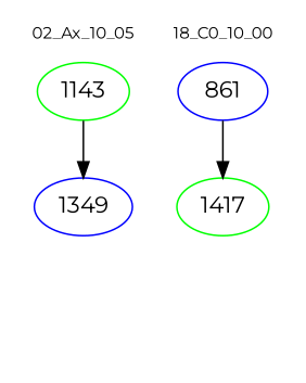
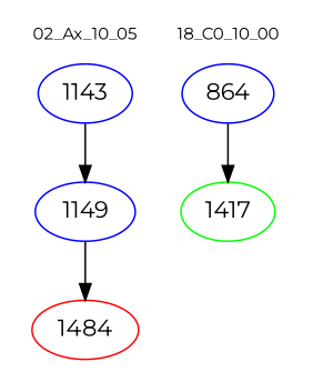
  digraph {
    fontname=Montserrat
    node [color=green fontname=Montserrat]
    edge [color=black fontname=Montserrat]
-   n1 [label=1143]
-   n2 [color=blue label=1349]
-   n4 [color=blue label=861]
+   n1 [color=blue label=1143]
+   n2 [color=blue label=1149]
+   n3 [color=red label=1484]
+   n4 [color=blue label=864]
    n5 [label=1417]
    subgraph cluster_1 {
      color=white
      fontsize=10
      label="02_Ax_10_05"
      n1
      n2
+     n3
    }
    subgraph cluster_2 {
      color=white
      fontsize=10
      label="18_C0_10_00"
      n4
      n5
    }
    n1 -> n2
+   n2 -> n3
    n4 -> n5
  }
